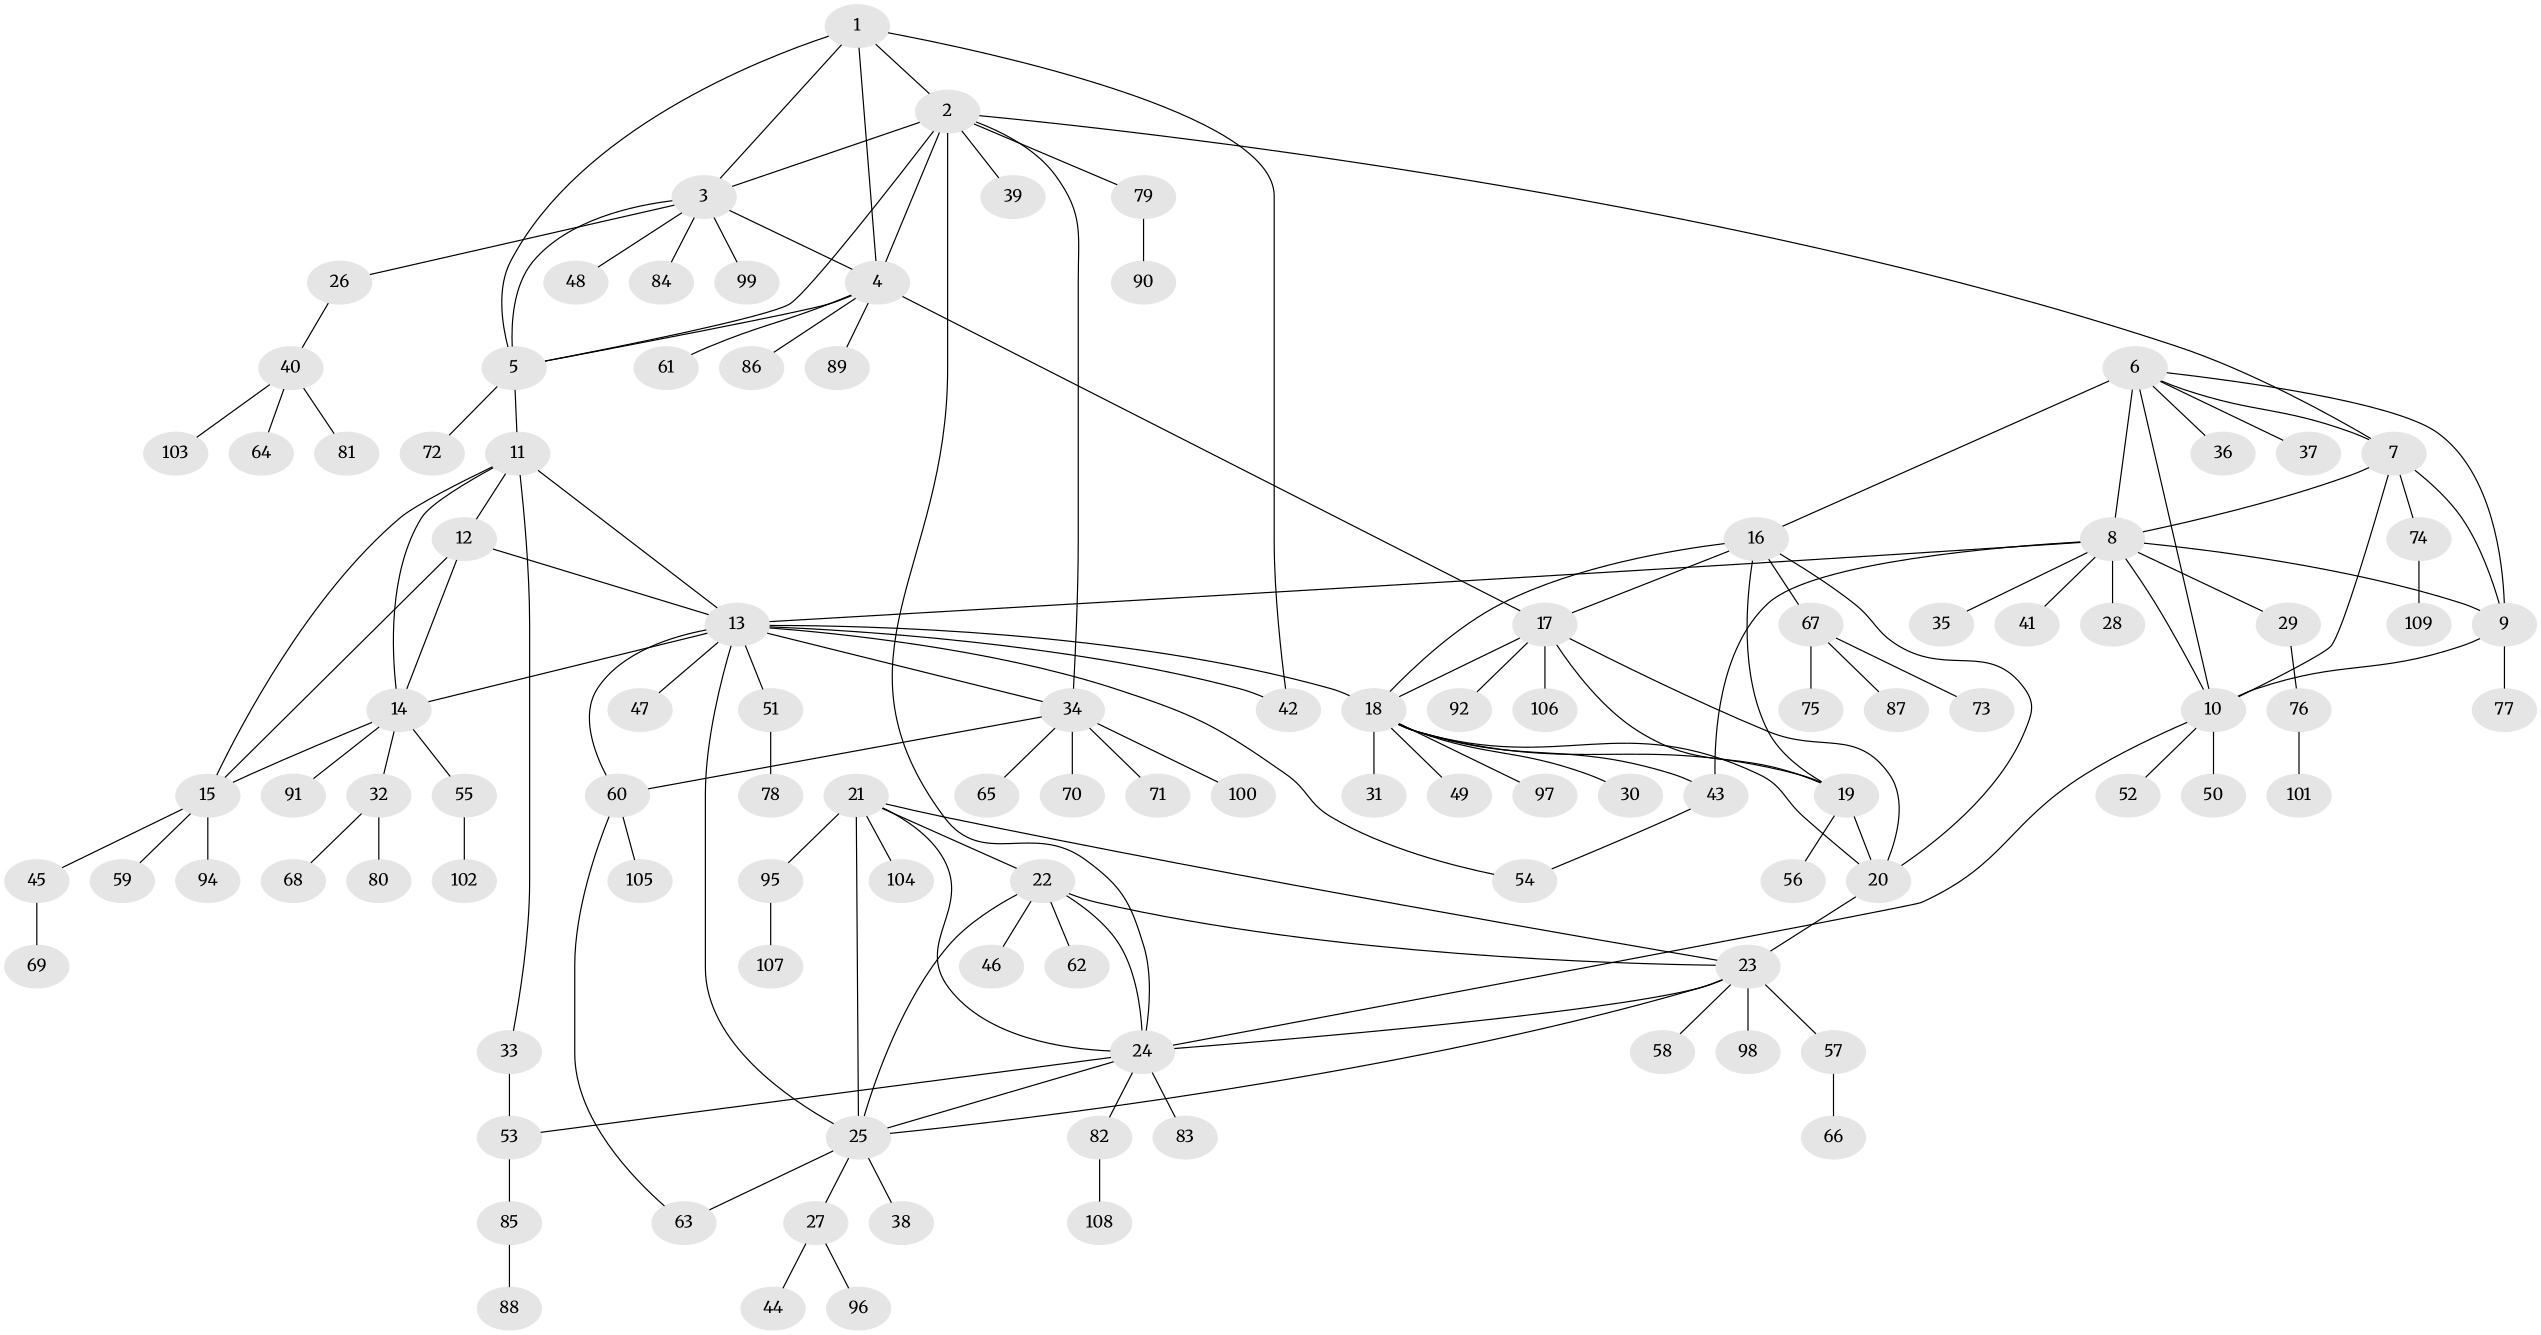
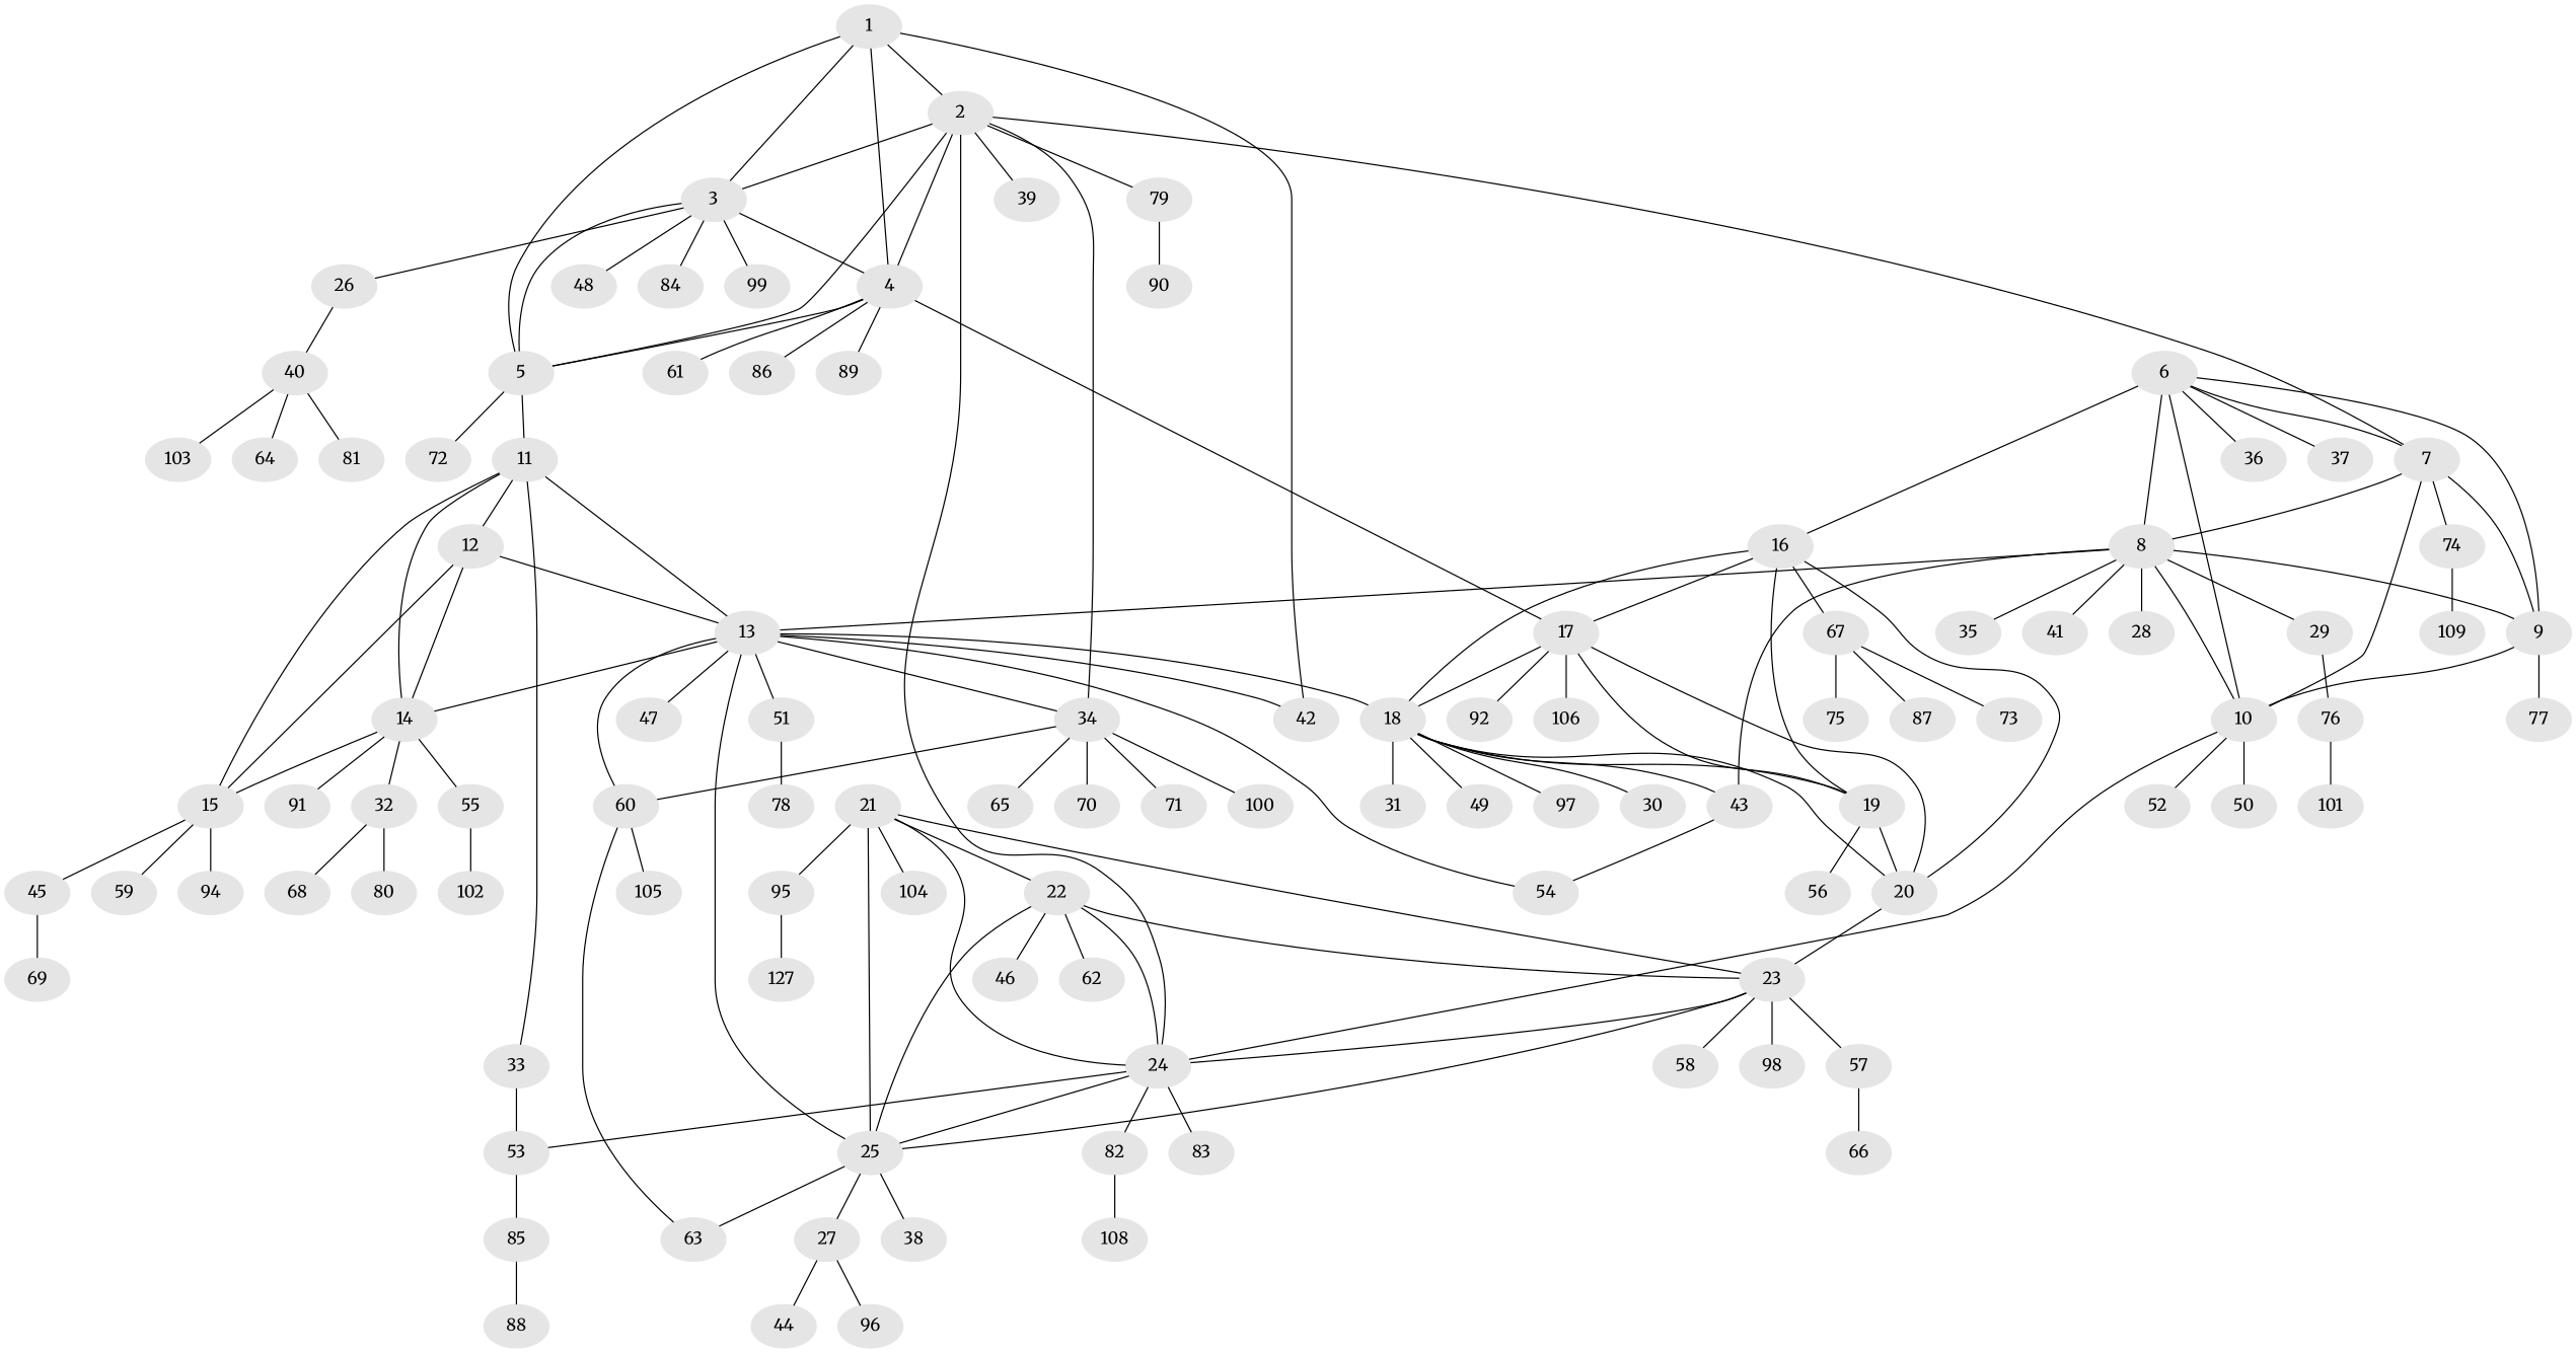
  graph {
    fontname=Merriweather
    node [color=gray90 fontname=Merriweather style=filled]
    edge [fontname=Merriweather]
    1
    2
    3
    4
    5
    42
    7
    24
    34
    39
    79
    26
    48
    84
    99
    17
    61
    86
    89
    11
    72
    8
    9
    10
    74
    25
    53
    82
    83
    60
    65
    70
    71
    100
    90
    40
    18
    19
    20
    92
    106
    13
    12
    14
    15
    33
    6
    16
    36
    37
    28
    29
    35
    41
    43
    77
    50
    52
    67
    109
    47
    51
    54
    76
    32
    55
    91
    45
    59
    94
    30
    31
    49
    97
    27
    38
    63
    78
    105
    68
    80
    102
    69
    56
    23
    73
    75
    87
    57
    58
    98
    21
    22
    95
    104
    46
    62
-   107
+   107 [label=127]
    66
    85
    108
    44
    96
    64
    81
    103
    101
    88
    1 -- 2
    1 -- 3
    1 -- 4
    1 -- 5
    1 -- 42
    2 -- 3
    2 -- 4
    2 -- 5
    2 -- 7
    2 -- 24
    2 -- 34
    2 -- 39
    2 -- 79
    3 -- 4
    3 -- 5
    3 -- 26
    3 -- 48
    3 -- 84
    3 -- 99
    4 -- 5
    4 -- 17
    4 -- 61
    4 -- 86
    4 -- 89
    5 -- 11
    5 -- 72
    7 -- 8
    7 -- 9
    7 -- 10
    7 -- 74
    24 -- 25
    24 -- 53
    24 -- 82
    24 -- 83
    34 -- 60
    34 -- 65
    34 -- 70
    34 -- 71
    34 -- 100
    79 -- 90
    26 -- 40
    17 -- 18
    17 -- 19
    17 -- 20
    17 -- 92
    17 -- 106
    11 -- 13
    11 -- 12
    11 -- 14
    11 -- 15
    11 -- 33
    8 -- 9
    8 -- 10
    8 -- 13
    8 -- 28
    8 -- 29
    8 -- 35
    8 -- 41
    8 -- 43
    9 -- 10
    9 -- 77
    10 -- 24
    10 -- 50
    10 -- 52
    74 -- 109
    25 -- 27
    25 -- 38
    25 -- 63
    53 -- 85
    82 -- 108
    60 -- 63
    60 -- 105
    40 -- 64
    40 -- 81
    40 -- 103
    18 -- 19
    18 -- 20
    18 -- 43
    18 -- 30
    18 -- 31
    18 -- 49
    18 -- 97
    19 -- 20
    19 -- 56
    20 -- 23
    13 -- 42
    13 -- 34
    13 -- 25
    13 -- 60
    13 -- 18
    13 -- 14
    13 -- 47
    13 -- 51
    13 -- 54
    12 -- 13
    12 -- 14
    12 -- 15
    14 -- 15
    14 -- 32
    14 -- 55
    14 -- 91
    15 -- 45
    15 -- 59
    15 -- 94
    33 -- 53
    6 -- 7
    6 -- 8
    6 -- 9
    6 -- 10
    6 -- 16
    6 -- 36
    6 -- 37
    16 -- 17
    16 -- 18
    16 -- 19
    16 -- 20
    16 -- 67
    29 -- 76
    43 -- 54
    67 -- 73
    67 -- 75
    67 -- 87
    51 -- 78
    76 -- 101
    32 -- 68
    32 -- 80
    55 -- 102
    45 -- 69
    27 -- 44
    27 -- 96
    23 -- 24
    23 -- 25
    23 -- 57
    23 -- 58
    23 -- 98
    57 -- 66
    21 -- 24
    21 -- 25
    21 -- 23
    21 -- 22
    21 -- 95
    21 -- 104
    22 -- 24
    22 -- 25
    22 -- 23
    22 -- 46
    22 -- 62
    95 -- 107
    85 -- 88
  }
